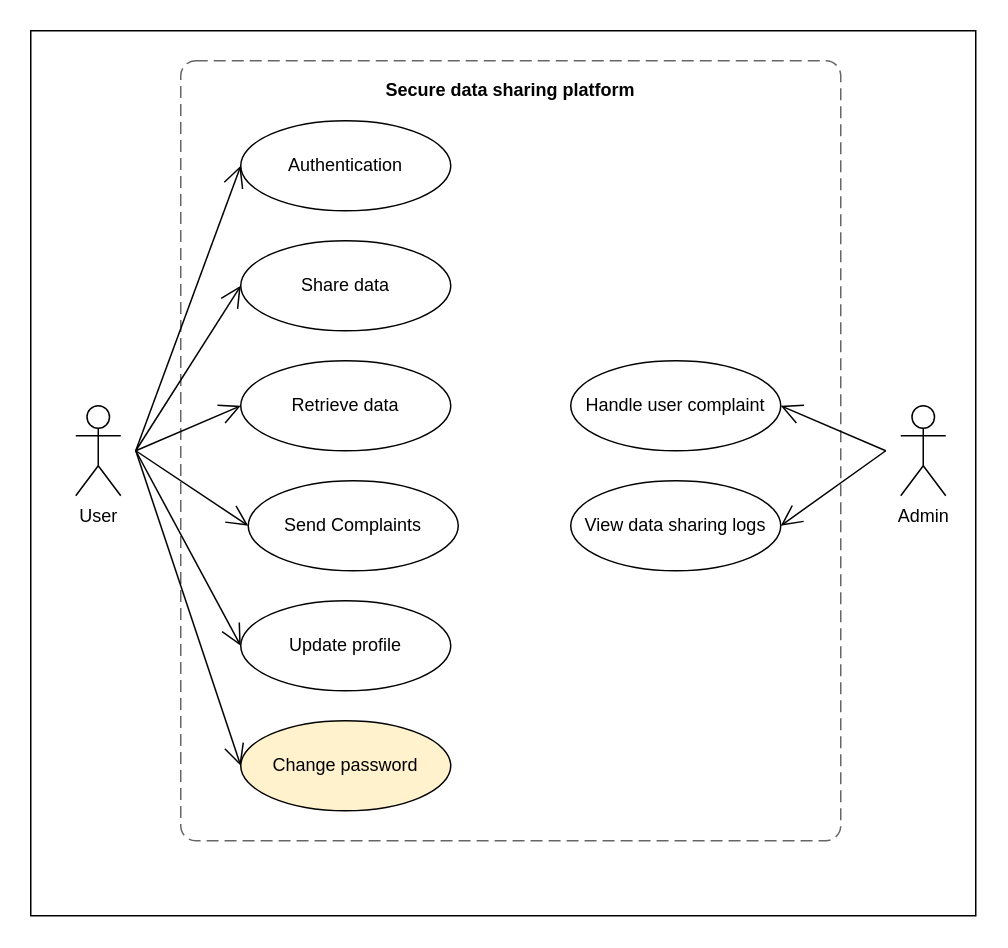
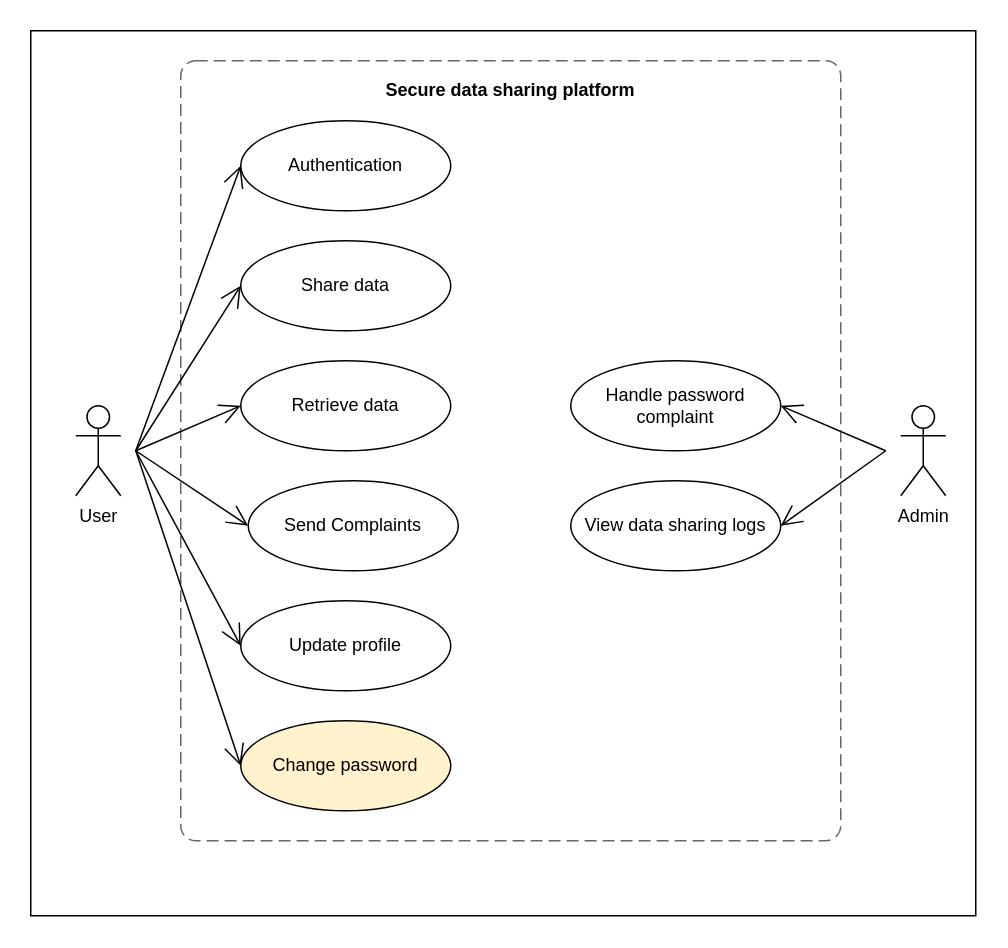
  <mxCell id="0" />
  <mxCell id="1" parent="0" />
  <mxCell id="2" value="" style="rounded=0;whiteSpace=wrap;html=1;" parent="1" vertex="1"><mxGeometry x="20" y="20" width="630" height="590" as="geometry" /></mxCell>
  <mxCell id="3" value="Retrieve data" style="ellipse;whiteSpace=wrap;html=1;" parent="1" vertex="1"><mxGeometry x="160" y="240" width="140" height="60" as="geometry" /></mxCell>
  <mxCell id="4" value="Share data" style="ellipse;whiteSpace=wrap;html=1;" parent="1" vertex="1"><mxGeometry x="160" y="160" width="140" height="60" as="geometry" /></mxCell>
  <mxCell id="5" value="Send Complaints" style="ellipse;whiteSpace=wrap;html=1;" parent="1" vertex="1"><mxGeometry x="165" y="320" width="140" height="60" as="geometry" /></mxCell>
  <mxCell id="6" value="Authentication" style="ellipse;whiteSpace=wrap;html=1;" parent="1" vertex="1"><mxGeometry x="160" y="80" width="140" height="60" as="geometry" /></mxCell>
  <mxCell id="7" value="Change password" style="ellipse;whiteSpace=wrap;html=1;fillColor=#fff2cc;" parent="1" vertex="1"><mxGeometry x="160" y="480" width="140" height="60" as="geometry" /></mxCell>
  <mxCell id="8" value="Update profile" style="ellipse;whiteSpace=wrap;html=1;" parent="1" vertex="1"><mxGeometry x="160" y="400" width="140" height="60" as="geometry" /></mxCell>
  <mxCell id="9" value="View data sharing logs" style="ellipse;whiteSpace=wrap;html=1;" parent="1" vertex="1"><mxGeometry x="380" y="320" width="140" height="60" as="geometry" /></mxCell>
- <mxCell id="10" value="Handle user complaint" style="ellipse;whiteSpace=wrap;html=1;" parent="1" vertex="1"><mxGeometry x="380" y="240" width="140" height="60" as="geometry" /></mxCell>
+ <mxCell id="10" value="Handle password complaint" style="ellipse;whiteSpace=wrap;html=1;" parent="1" vertex="1"><mxGeometry x="380" y="240" width="140" height="60" as="geometry" /></mxCell>
  <mxCell id="11" value="" style="rounded=1;fontSize=11;whiteSpace=wrap;html=1;dashed=1;arcSize=20;fillColor=none;strokeColor=#666666;fontColor=#333333;labelBackgroundColor=none;align=left;verticalAlign=bottom;labelBorderColor=none;spacingTop=0;spacing=10;dashPattern=8 4;metaEdit=1;rotatable=0;perimeter=rectanglePerimeter;noLabel=0;labelPadding=0;allowArrows=0;connectable=0;expand=0;recursiveResize=0;editable=1;pointerEvents=0;absoluteArcSize=1;points=[[0.25,0,0],[0.5,0,0],[0.75,0,0],[1,0.25,0],[1,0.5,0],[1,0.75,0],[0.75,1,0],[0.5,1,0],[0.25,1,0],[0,0.75,0],[0,0.5,0],[0,0.25,0]];" parent="1" vertex="1"><mxGeometry x="120" y="40" width="440" height="520" as="geometry" /></mxCell>
  <mxCell id="12" value="&lt;b&gt;Secure data sharing platform&lt;/b&gt;" style="text;html=1;align=center;verticalAlign=middle;whiteSpace=wrap;rounded=0;" parent="1" vertex="1"><mxGeometry x="250" y="45" width="180" height="30" as="geometry" /></mxCell>
  <mxCell id="13" value="User" style="shape=umlActor;verticalLabelPosition=bottom;verticalAlign=top;html=1;outlineConnect=0;" parent="1" vertex="1"><mxGeometry x="50" y="270" width="30" height="60" as="geometry" /></mxCell>
  <mxCell id="14" value="Admin" style="shape=umlActor;verticalLabelPosition=bottom;verticalAlign=top;html=1;outlineConnect=0;" parent="1" vertex="1"><mxGeometry x="600" y="270" width="30" height="60" as="geometry" /></mxCell>
  <mxCell id="15" value="" style="endArrow=open;endFill=1;endSize=12;html=1;rounded=0;entryX=0;entryY=0.5;entryDx=0;entryDy=0;" parent="1" target="6" edge="1"><mxGeometry width="160" relative="1" as="geometry"><mxPoint x="90" y="300" as="sourcePoint" /><mxPoint x="300" y="280" as="targetPoint" /></mxGeometry></mxCell>
  <mxCell id="16" value="" style="endArrow=open;endFill=1;endSize=12;html=1;rounded=0;entryX=0;entryY=0.5;entryDx=0;entryDy=0;" parent="1" target="5" edge="1"><mxGeometry width="160" relative="1" as="geometry"><mxPoint x="90" y="300" as="sourcePoint" /><mxPoint x="170" y="120" as="targetPoint" /></mxGeometry></mxCell>
  <mxCell id="17" value="" style="endArrow=open;endFill=1;endSize=12;html=1;rounded=0;entryX=0;entryY=0.5;entryDx=0;entryDy=0;" parent="1" target="3" edge="1"><mxGeometry width="160" relative="1" as="geometry"><mxPoint x="90" y="300" as="sourcePoint" /><mxPoint x="170" y="200" as="targetPoint" /></mxGeometry></mxCell>
  <mxCell id="18" value="" style="endArrow=open;endFill=1;endSize=12;html=1;rounded=0;entryX=0;entryY=0.5;entryDx=0;entryDy=0;" parent="1" target="4" edge="1"><mxGeometry width="160" relative="1" as="geometry"><mxPoint x="90" y="300" as="sourcePoint" /><mxPoint x="170" y="280" as="targetPoint" /></mxGeometry></mxCell>
  <mxCell id="19" value="" style="endArrow=open;endFill=1;endSize=12;html=1;rounded=0;entryX=0;entryY=0.5;entryDx=0;entryDy=0;" parent="1" target="8" edge="1"><mxGeometry width="160" relative="1" as="geometry"><mxPoint x="90" y="300" as="sourcePoint" /><mxPoint x="170" y="360" as="targetPoint" /></mxGeometry></mxCell>
  <mxCell id="20" value="" style="endArrow=open;endFill=1;endSize=12;html=1;rounded=0;entryX=0;entryY=0.5;entryDx=0;entryDy=0;" parent="1" target="7" edge="1"><mxGeometry width="160" relative="1" as="geometry"><mxPoint x="90" y="300" as="sourcePoint" /><mxPoint x="170" y="440" as="targetPoint" /></mxGeometry></mxCell>
  <mxCell id="21" value="" style="endArrow=open;endFill=1;endSize=12;html=1;rounded=0;entryX=1;entryY=0.5;entryDx=0;entryDy=0;" parent="1" target="10" edge="1"><mxGeometry width="160" relative="1" as="geometry"><mxPoint x="590" y="300" as="sourcePoint" /><mxPoint x="580" y="290" as="targetPoint" /></mxGeometry></mxCell>
  <mxCell id="22" value="" style="endArrow=open;endFill=1;endSize=12;html=1;rounded=0;entryX=1;entryY=0.5;entryDx=0;entryDy=0;" parent="1" target="9" edge="1"><mxGeometry width="160" relative="1" as="geometry"><mxPoint x="590" y="300" as="sourcePoint" /><mxPoint x="530" y="280" as="targetPoint" /></mxGeometry></mxCell>
